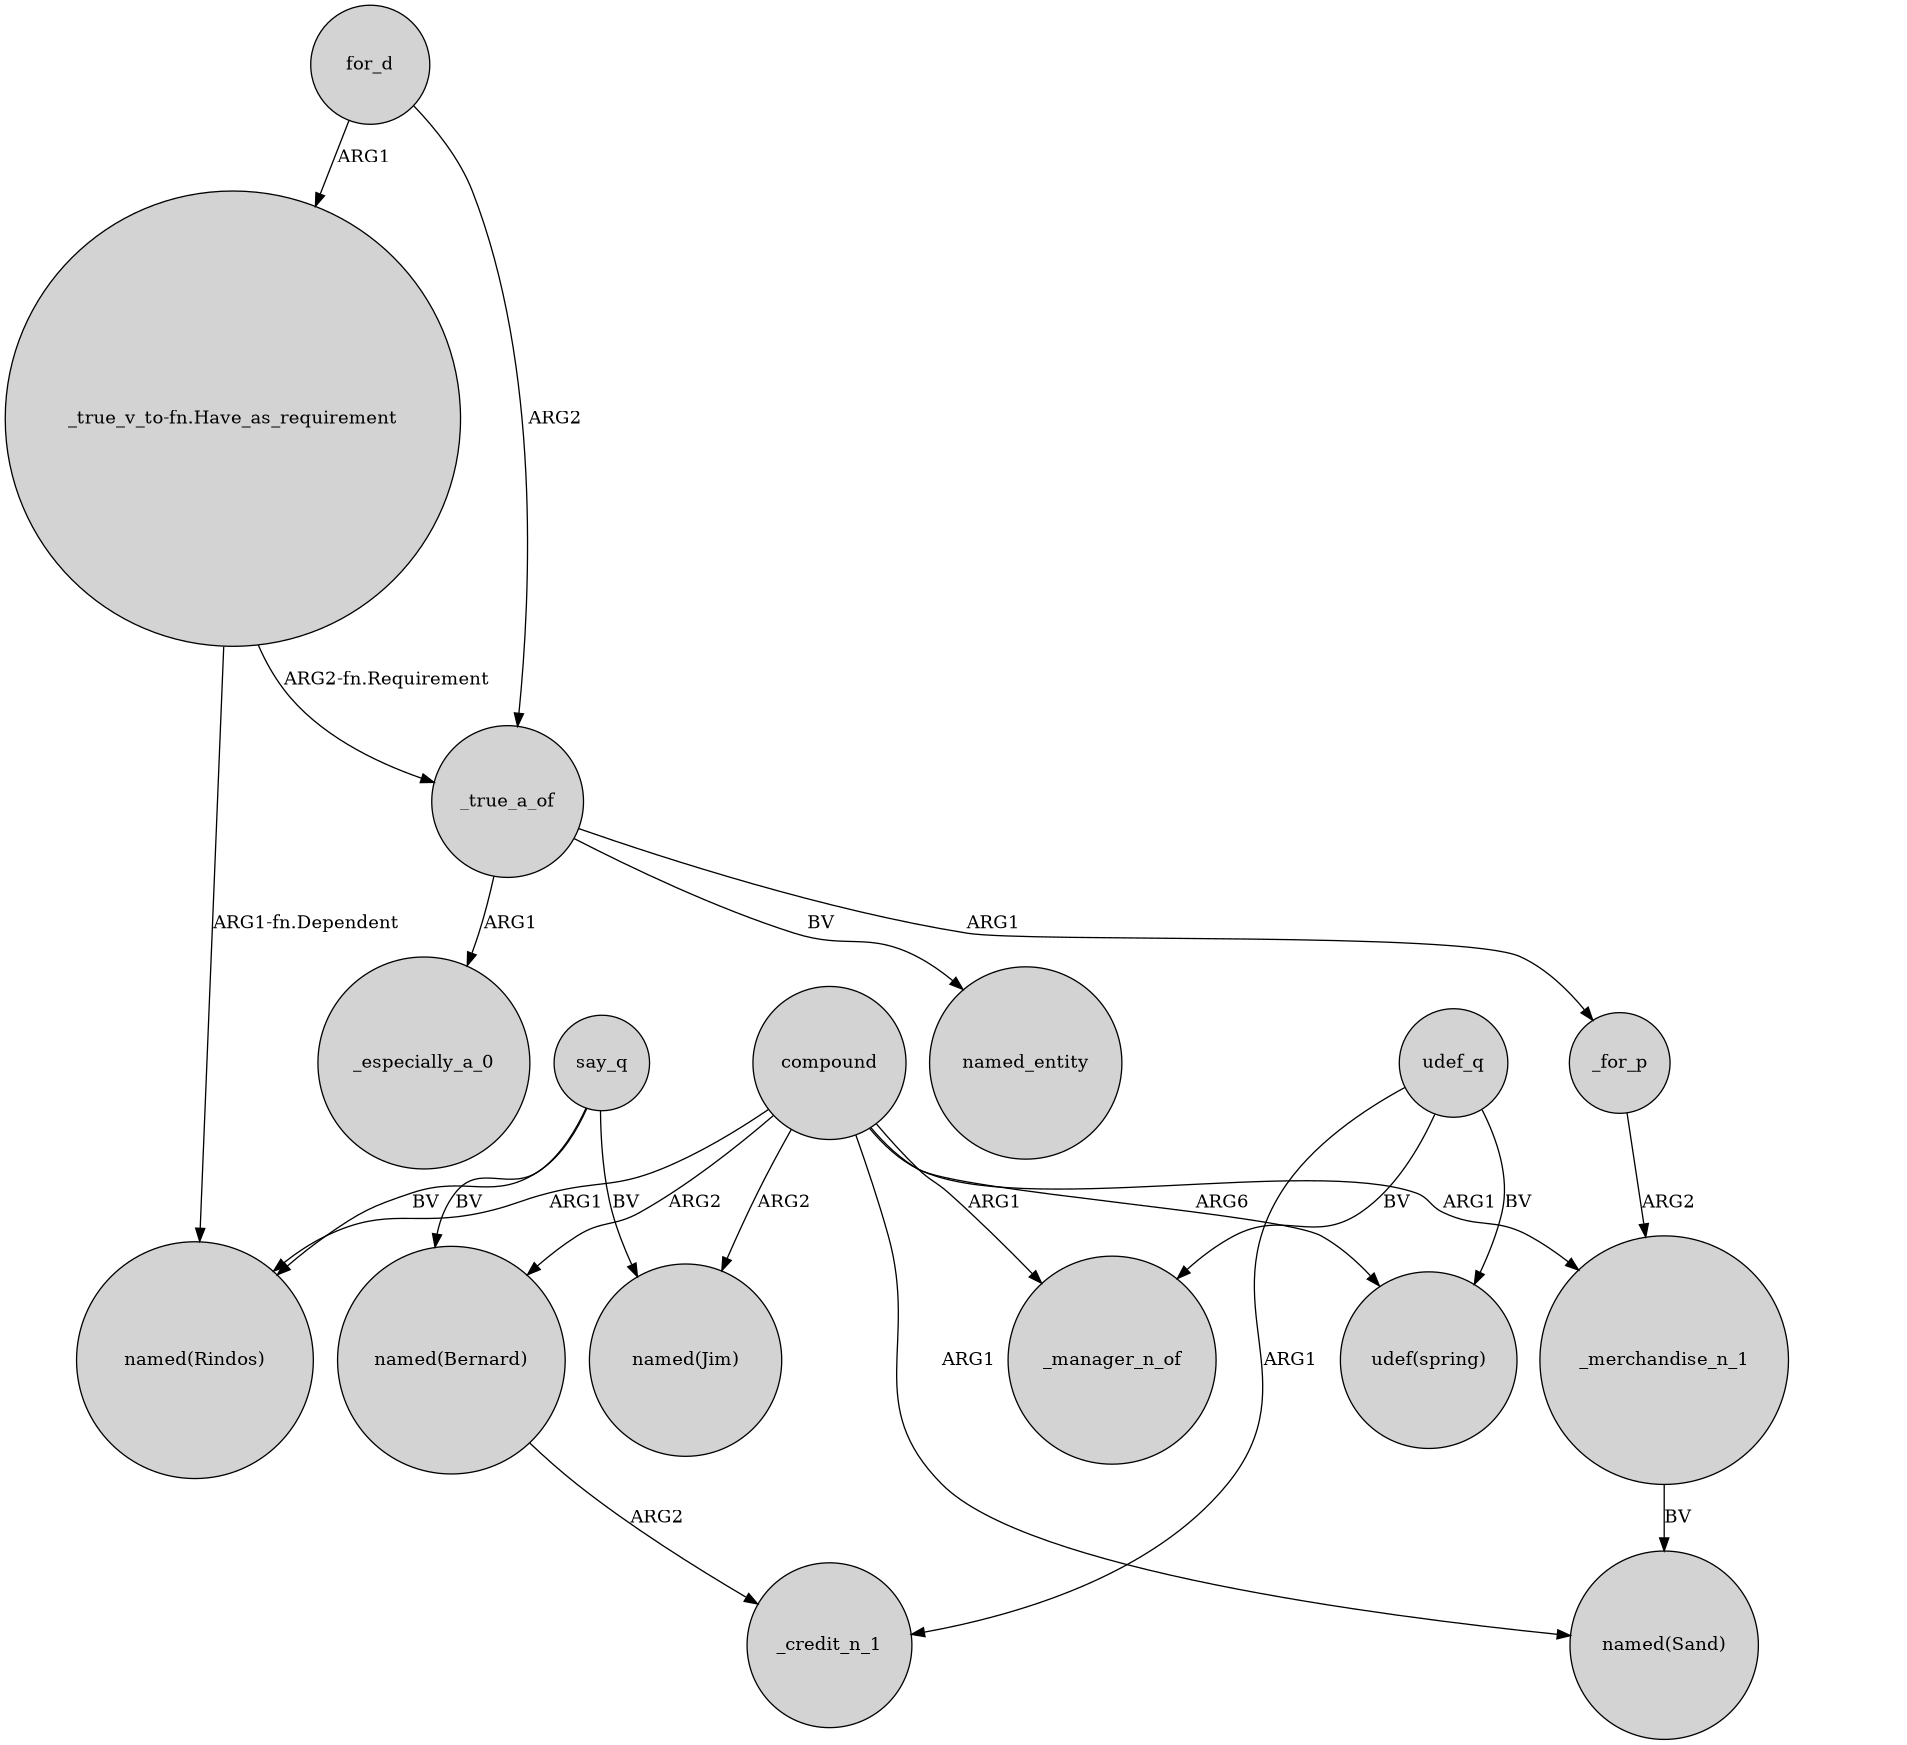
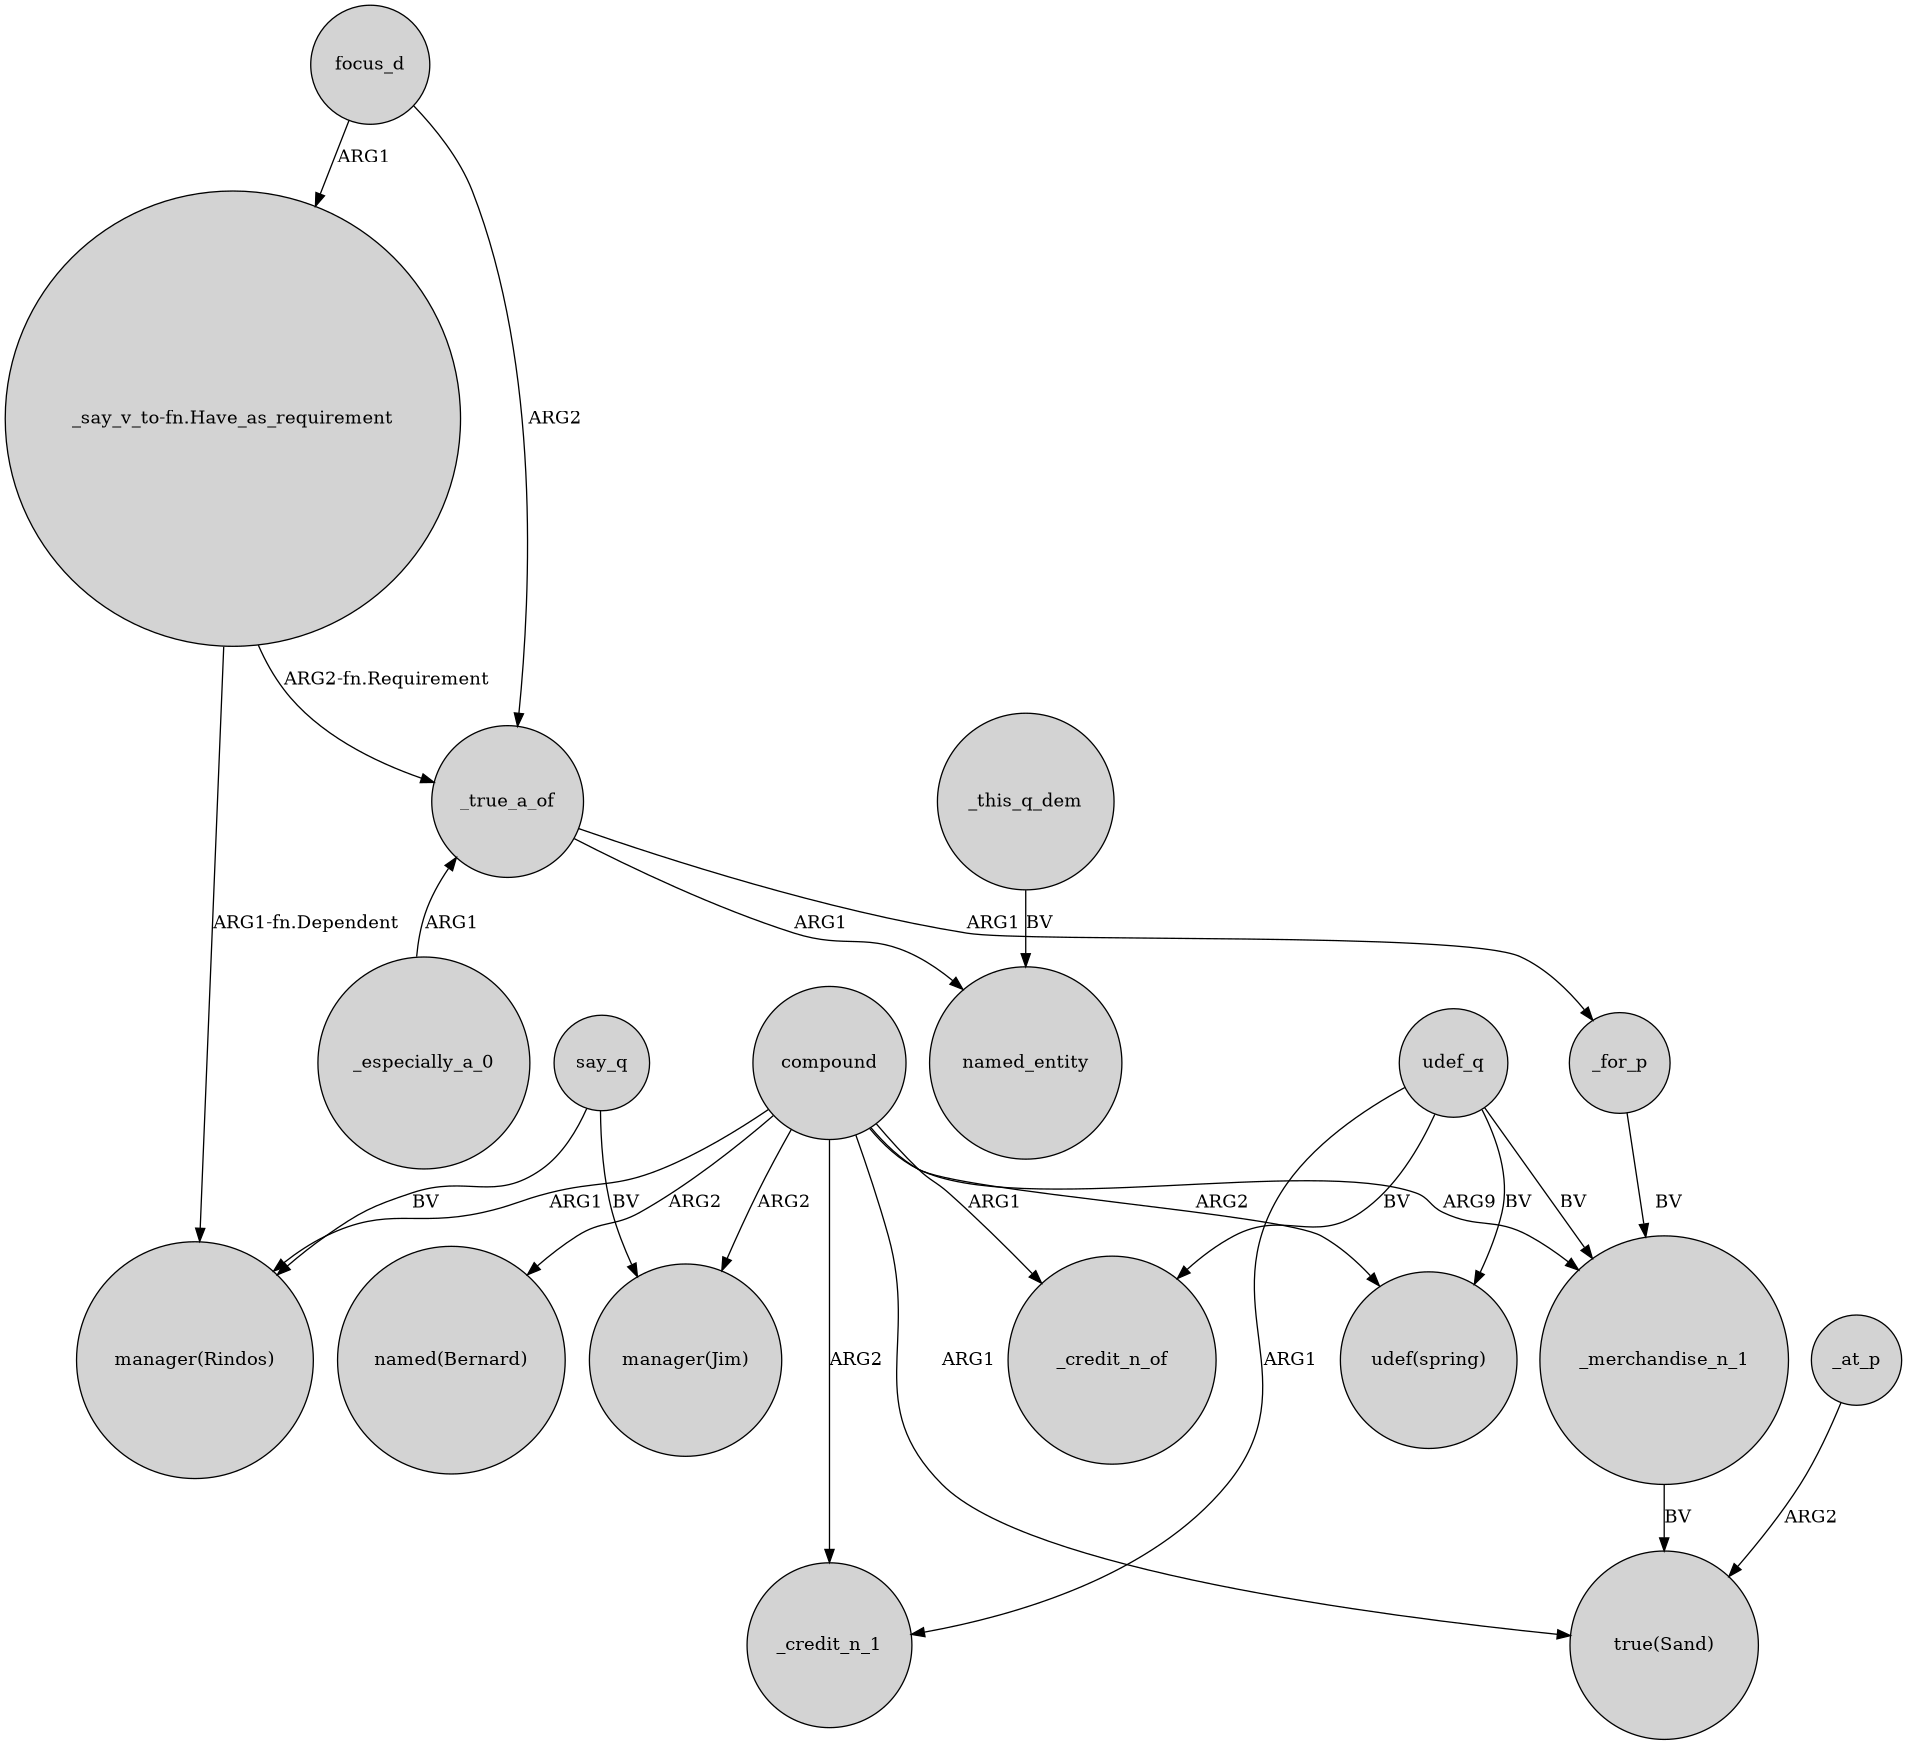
  digraph {
    node [shape=circle style=filled]
    compound
-   "named(Sand)"
-   "named(Jim)"
+   "named(Sand)" [label="true(Sand)"]
+   "named(Jim)" [label="manager(Jim)"]
    "named(Bernard)"
-   _manager_n_of
+   _manager_n_of [label=_credit_n_of]
    _merchandise_n_1
    _credit_n_1
    n8 [label="udef(spring)"]
-   "named(Rindos)"
+   "named(Rindos)" [label="manager(Rindos)"]
    n10 [label=say_q]
    n11 [label=named_entity]
    _true_a_of
    _for_p
-   "_say_v_to-fn.Have_as_requirement" [label="_true_v_to-fn.Have_as_requirement"]
+   "_say_v_to-fn.Have_as_requirement"
    udef_q
-   focus_d [label=for_d]
+   focus_d
+   _at_p
+   _this_q_dem
    n19 [label=_especially_a_0]
    compound -> "named(Sand)" [label=ARG1]
    compound -> "named(Jim)" [label=ARG2]
    compound -> "named(Bernard)" [label=ARG2]
    compound -> _manager_n_of [label=ARG1]
-   compound -> _merchandise_n_1 [label=ARG1]
-   "named(Bernard)" -> _credit_n_1 [label=ARG2]
-   compound -> n8 [label=ARG6]
+   compound -> _merchandise_n_1 [label=ARG9]
+   compound -> _credit_n_1 [label=ARG2]
+   compound -> n8 [label=ARG2]
    compound -> "named(Rindos)" [label=ARG1]
    _merchandise_n_1 -> "named(Sand)" [label=BV]
    n10 -> "named(Jim)" [label=BV]
-   n10 -> "named(Bernard)" [label=BV]
    n10 -> "named(Rindos)" [label=BV]
-   _true_a_of -> n11 [label=BV]
+   _true_a_of -> n11 [label=ARG1]
    _true_a_of -> _for_p [label=ARG1]
-   _for_p -> _merchandise_n_1 [label=ARG2]
+   _for_p -> _merchandise_n_1 [label=BV]
    "_say_v_to-fn.Have_as_requirement" -> "named(Rindos)" [label="ARG1-fn.Dependent"]
    "_say_v_to-fn.Have_as_requirement" -> _true_a_of [label="ARG2-fn.Requirement"]
    udef_q -> _manager_n_of [label=BV]
+   udef_q -> _merchandise_n_1 [label=BV]
    udef_q -> _credit_n_1 [label=ARG1]
    udef_q -> n8 [label=BV]
    focus_d -> _true_a_of [label=ARG2]
    focus_d -> "_say_v_to-fn.Have_as_requirement" [label=ARG1]
-   _true_a_of -> n19 [label=ARG1]
+   _at_p -> "named(Sand)" [label=ARG2]
+   _this_q_dem -> n11 [label=BV]
+   n19 -> _true_a_of [label=ARG1]
  }
